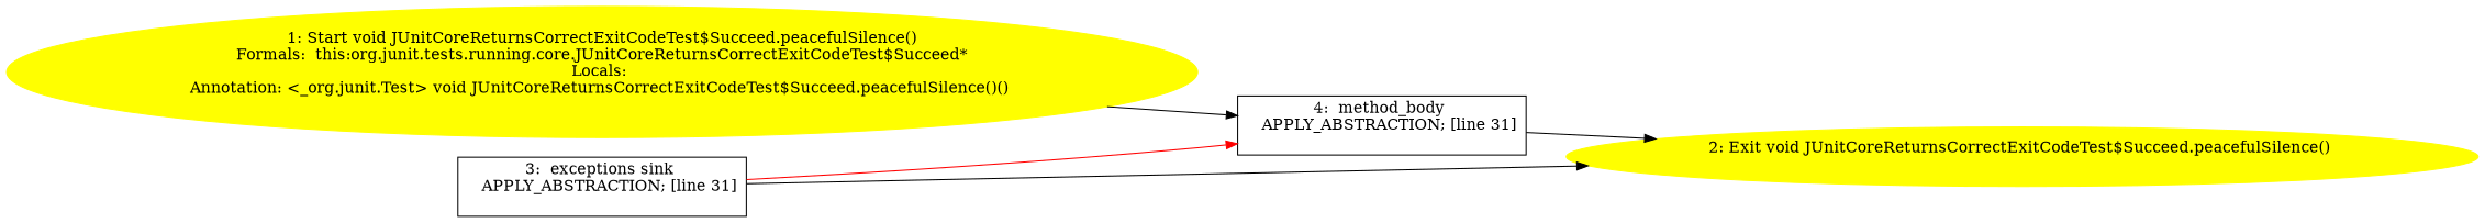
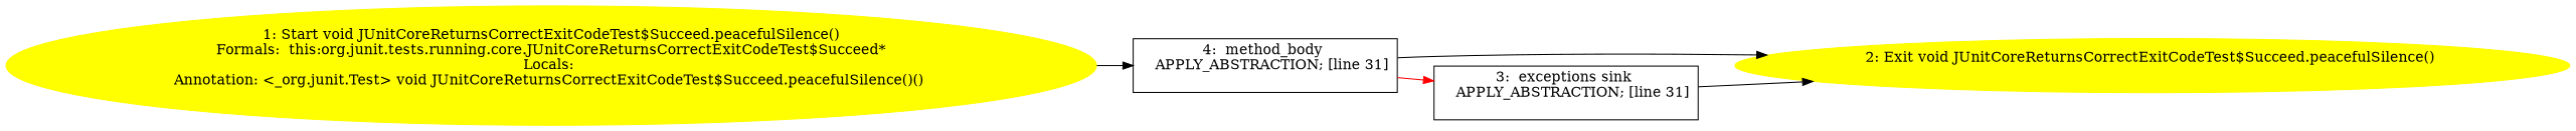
  digraph {
    rankdir=LR
    n1 [color=yellow label="1: Start void JUnitCoreReturnsCorrectExitCodeTest$Succeed.peacefulSilence()\nFormals:  this:org.junit.tests.running.core.JUnitCoreReturnsCorrectExitCodeTest$Succeed*\nLocals: \nAnnotation: <_org.junit.Test> void JUnitCoreReturnsCorrectExitCodeTest$Succeed.peacefulSilence()() \n  " style=filled]
    n2 [label="4:  method_body \n   APPLY_ABSTRACTION; [line 31]\n " shape=box]
    n3 [color=yellow label="2: Exit void JUnitCoreReturnsCorrectExitCodeTest$Succeed.peacefulSilence() \n  " style=filled]
    n4 [label="3:  exceptions sink \n   APPLY_ABSTRACTION; [line 31]\n " shape=box]
    n1 -> n2
    n2 -> n3
-   n4 -> n2 [color=red]
+   n2 -> n4 [color=red]
    n4 -> n3
  }
